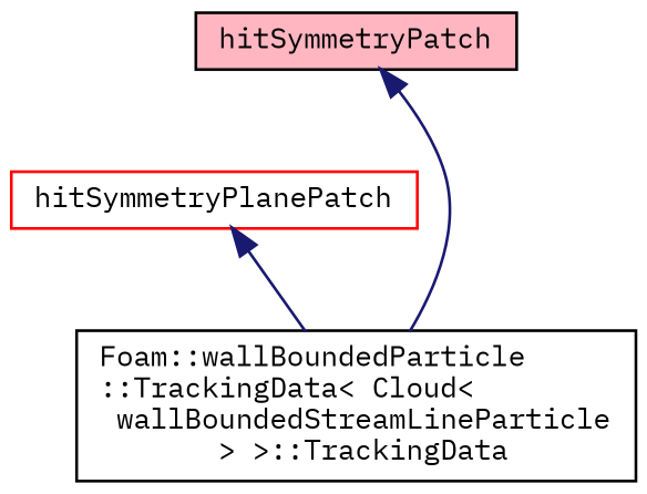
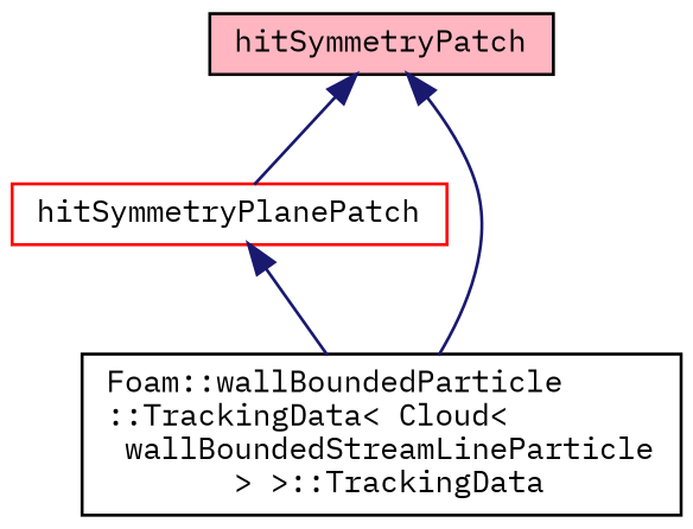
  digraph {
    rankdir=TB
    fontname="IBM Plex Mono"
    node [color=black fillcolor=white fontname="IBM Plex Mono" fontsize=10 shape=record style=filled]
    edge [color=midnightblue dir=back fontname="IBM Plex Mono" fontsize=10 labelfontname=Helvetica labelfontsize=10 style=solid]
    n1 [fillcolor=lightpink fontcolor=black height=0.2 label=hitSymmetryPatch width=0.4]
    n2 [color=red height=0.2 label=hitSymmetryPlanePatch width=0.4]
    n3 [height=0.2 label="Foam::wallBoundedParticle\l::TrackingData\< Cloud\<\l wallBoundedStreamLineParticle\l \> \>::TrackingData" width=0.4]
+   n1 -> n2
    n1 -> n3
    n2 -> n3
  }
